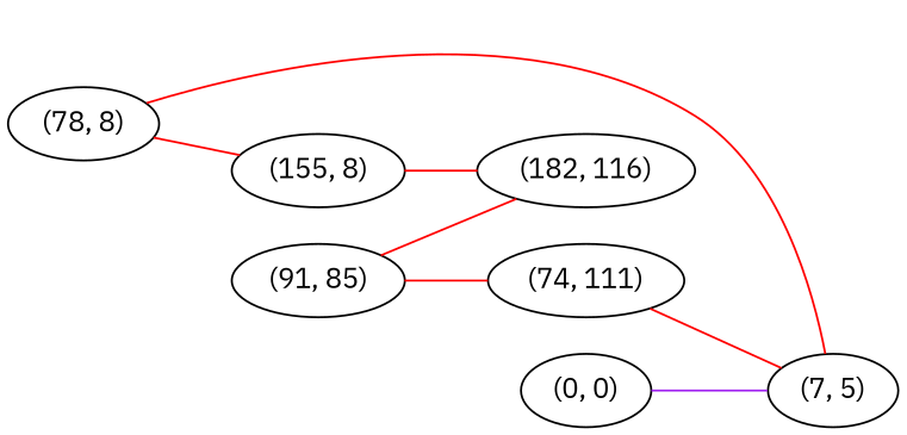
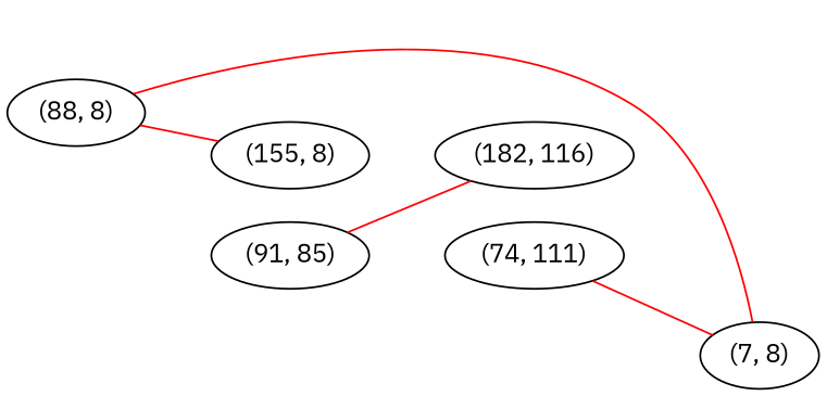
  graph {
    fontname="IBM Plex Sans"
    rankdir=LR
    node [fontname="IBM Plex Sans"]
    edge [color=red fontname="IBM Plex Sans" weight=1]
-   "(88, 8)" [label="(78, 8)"]
+   "(88, 8)"
    "(155, 8)"
-   "(7, 8)" [label="(7, 5)"]
+   "(7, 8)"
    n4 [label="(74, 111)"]
    "(91, 85)"
    n6 [label="(182, 116)"]
-   "(0, 0)"
    "(88, 8)" -- "(155, 8)"
    "(88, 8)" -- "(7, 8)"
-   "(155, 8)" -- n6
    n4 -- "(7, 8)"
-   "(91, 85)" -- n4
    "(91, 85)" -- n6
-   "(0, 0)" -- "(7, 8)" [color=purple weight=4]
  }
